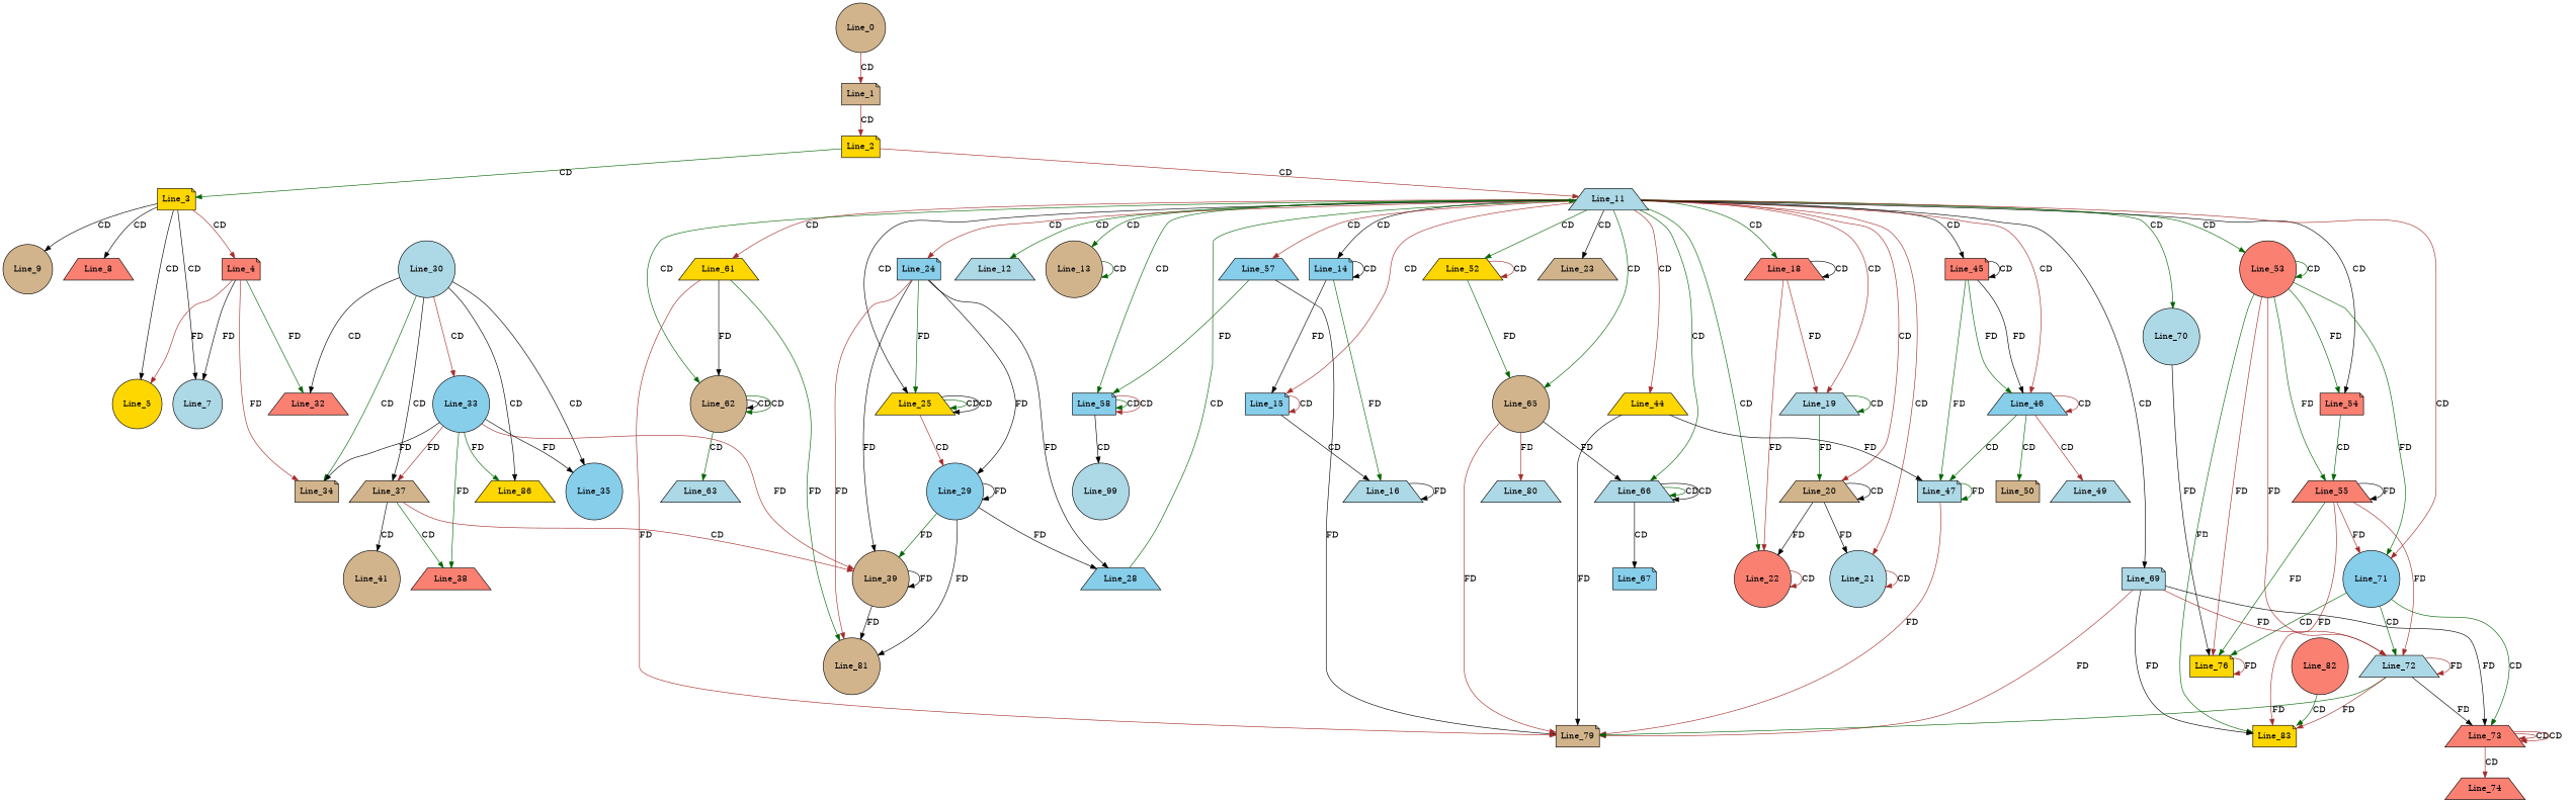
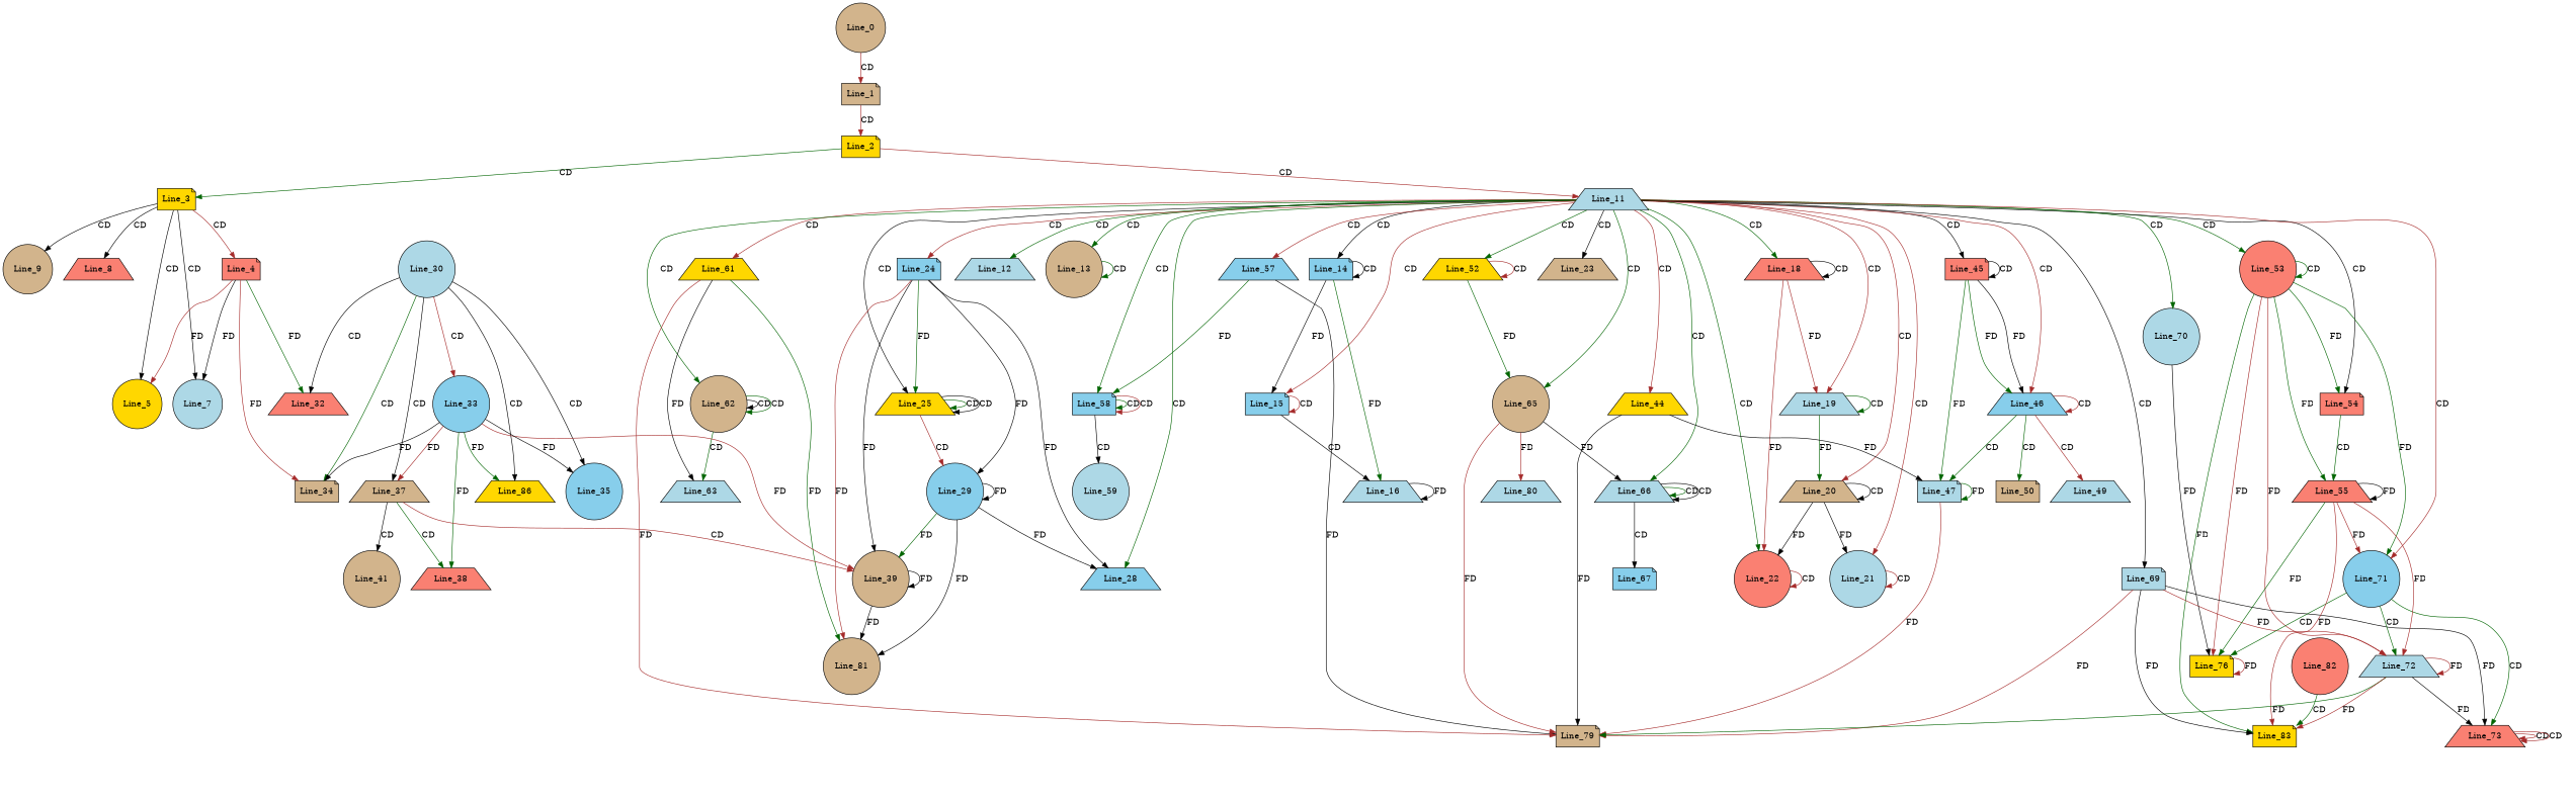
  digraph {
    node [fillcolor=lightblue shape=trapezium style=filled]
    edge [color=black]
    Line_0 [fillcolor=tan shape=circle]
    Line_1 [fillcolor=tan shape=note]
    Line_2 [fillcolor=gold shape=note]
    Line_3 [fillcolor=gold shape=note]
    Line_11
    Line_4 [fillcolor=salmon shape=note]
    Line_5 [fillcolor=gold shape=circle]
    Line_7 [shape=circle]
    Line_8 [fillcolor=salmon]
    Line_9 [fillcolor=tan shape=circle]
    Line_12
    Line_13 [fillcolor=tan shape=circle]
    Line_14 [fillcolor=skyblue shape=note]
    Line_15 [fillcolor=skyblue shape=note]
    Line_18 [fillcolor=salmon]
    Line_19
    Line_20 [fillcolor=tan]
    Line_21 [shape=circle]
    Line_22 [fillcolor=salmon shape=circle]
    Line_23 [fillcolor=tan]
    Line_24 [fillcolor=skyblue shape=note]
    Line_25 [fillcolor=gold]
    Line_28 [fillcolor=skyblue]
    Line_44 [fillcolor=gold]
    Line_45 [fillcolor=salmon shape=note]
    Line_46 [fillcolor=skyblue]
    Line_52 [fillcolor=gold]
    Line_53 [fillcolor=salmon shape=circle]
    Line_54 [fillcolor=salmon shape=note]
    Line_57 [fillcolor=skyblue]
    Line_58 [fillcolor=skyblue shape=note]
    Line_61 [fillcolor=gold]
    Line_62 [fillcolor=tan shape=circle]
    Line_65 [fillcolor=tan shape=circle]
    Line_66
    Line_69 [shape=note]
    Line_70 [shape=circle]
    Line_71 [fillcolor=skyblue shape=circle]
    Line_32 [fillcolor=salmon]
    Line_34 [fillcolor=tan shape=note]
    Line_16
    n42 [fillcolor=skyblue label=Line_29 shape=circle]
    Line_39 [fillcolor=tan shape=circle]
    Line_81 [fillcolor=tan shape=circle]
    Line_47 [shape=note]
    Line_79 [fillcolor=tan shape=note]
    Line_49
    Line_50 [fillcolor=tan shape=note]
    Line_55 [fillcolor=salmon]
    Line_72
    Line_76 [fillcolor=gold shape=note]
    Line_83 [fillcolor=gold shape=note]
-   Line_59 [shape=circle label=Line_99]
+   Line_59 [shape=circle]
    Line_63
    Line_80
    Line_67 [fillcolor=skyblue shape=note]
    Line_73 [fillcolor=salmon]
    Line_30 [shape=circle]
    Line_33 [fillcolor=skyblue shape=circle]
    Line_35 [fillcolor=skyblue shape=circle]
    n61 [fillcolor=gold label=Line_86]
    Line_37 [fillcolor=tan]
    Line_38 [fillcolor=salmon]
    Line_41 [fillcolor=tan shape=circle]
-   Line_74 [fillcolor=salmon]
    Line_82 [fillcolor=salmon shape=circle]
    Line_0 -> Line_1 [color=brown label=CD]
    Line_1 -> Line_2 [color=brown label=CD]
    Line_2 -> Line_3 [color=darkgreen label=CD]
    Line_2 -> Line_11 [color=brown label=CD]
    Line_3 -> Line_4 [color=brown label=CD]
    Line_3 -> Line_5 [label=CD]
    Line_3 -> Line_7 [label=CD]
    Line_3 -> Line_8 [label=CD]
    Line_3 -> Line_9 [label=CD]
    Line_11 -> Line_12 [color=darkgreen label=CD]
    Line_11 -> Line_13 [color=darkgreen label=CD]
    Line_11 -> Line_14 [label=CD]
    Line_11 -> Line_15 [color=brown label=CD]
    Line_11 -> Line_18 [color=darkgreen label=CD]
    Line_11 -> Line_19 [color=brown label=CD]
    Line_11 -> Line_20 [color=brown label=CD]
    Line_11 -> Line_21 [color=brown label=CD]
    Line_11 -> Line_22 [color=darkgreen label=CD]
    Line_11 -> Line_23 [label=CD]
    Line_11 -> Line_24 [color=brown label=CD]
    Line_11 -> Line_25 [label=CD]
-   Line_28 -> Line_11 [color=darkgreen label=CD]
+   Line_11 -> Line_28 [color=darkgreen label=CD]
    Line_11 -> Line_44 [color=brown label=CD]
    Line_11 -> Line_45 [label=CD]
    Line_11 -> Line_46 [color=brown label=CD]
    Line_11 -> Line_52 [color=darkgreen label=CD]
    Line_11 -> Line_53 [color=darkgreen label=CD]
    Line_11 -> Line_54 [label=CD]
    Line_11 -> Line_57 [color=brown label=CD]
    Line_11 -> Line_58 [color=darkgreen label=CD]
    Line_11 -> Line_61 [color=brown label=CD]
    Line_11 -> Line_62 [color=darkgreen label=CD]
    Line_11 -> Line_65 [color=darkgreen label=CD]
    Line_11 -> Line_66 [color=darkgreen label=CD]
    Line_11 -> Line_69 [label=CD]
    Line_11 -> Line_70 [color=darkgreen label=CD]
    Line_11 -> Line_71 [color=brown label=CD]
    Line_4 -> Line_5 [color=brown label=FD]
    Line_4 -> Line_7 [label=FD]
    Line_4 -> Line_32 [color=darkgreen label=FD]
    Line_4 -> Line_34 [color=brown label=FD]
    Line_13 -> Line_13 [color=darkgreen label=CD]
    Line_14 -> Line_14 [label=CD]
    Line_14 -> Line_15 [label=FD]
    Line_14 -> Line_16 [color=darkgreen label=FD]
    Line_15 -> Line_15 [color=brown label=CD]
    Line_15 -> Line_16 [label=CD]
    Line_18 -> Line_18 [label=CD]
    Line_18 -> Line_19 [color=brown label=FD]
    Line_18 -> Line_22 [color=brown label=FD]
    Line_19 -> Line_19 [color=darkgreen label=CD]
    Line_19 -> Line_20 [color=darkgreen label=FD]
    Line_20 -> Line_20 [label=CD]
    Line_20 -> Line_21 [label=FD]
    Line_20 -> Line_22 [label=FD]
    Line_21 -> Line_21 [color=brown label=CD]
    Line_22 -> Line_22 [color=brown label=CD]
    Line_24 -> Line_25 [color=darkgreen label=FD]
    Line_24 -> Line_28 [label=FD]
    Line_24 -> n42 [label=FD]
    Line_24 -> Line_39 [label=FD]
    Line_24 -> Line_81 [color=brown label=FD]
    Line_25 -> Line_25 [color=darkgreen label=CD]
    Line_25 -> Line_25 [label=CD]
    Line_25 -> n42 [color=brown label=CD]
    Line_44 -> Line_47 [label=FD]
    Line_44 -> Line_79 [label=FD]
    Line_45 -> Line_45 [label=CD]
    Line_45 -> Line_46 [color=darkgreen label=FD]
    Line_45 -> Line_46 [label=FD]
    Line_45 -> Line_47 [color=darkgreen label=FD]
    Line_46 -> Line_46 [color=brown label=CD]
    Line_46 -> Line_47 [color=darkgreen label=CD]
    Line_46 -> Line_49 [color=brown label=CD]
    Line_46 -> Line_50 [color=darkgreen label=CD]
    Line_52 -> Line_52 [color=brown label=CD]
    Line_52 -> Line_65 [color=darkgreen label=FD]
    Line_53 -> Line_53 [color=darkgreen label=CD]
    Line_53 -> Line_54 [color=darkgreen label=FD]
    Line_53 -> Line_71 [color=darkgreen label=FD]
    Line_53 -> Line_55 [color=darkgreen label=FD]
    Line_53 -> Line_72 [color=brown label=FD]
    Line_53 -> Line_76 [color=brown label=FD]
    Line_53 -> Line_83 [color=darkgreen label=FD]
    Line_54 -> Line_55 [color=darkgreen label=CD]
    Line_57 -> Line_58 [color=darkgreen label=FD]
    Line_57 -> Line_79 [label=FD]
    Line_58 -> Line_58 [color=darkgreen label=CD]
    Line_58 -> Line_58 [color=brown label=CD]
    Line_58 -> Line_59 [label=CD]
-   Line_61 -> Line_62 [label=FD]
+   Line_61 -> Line_63 [label=FD]
    Line_61 -> Line_81 [color=darkgreen label=FD]
    Line_61 -> Line_79 [color=brown label=FD]
    Line_62 -> Line_62 [label=CD]
    Line_62 -> Line_62 [color=darkgreen label=CD]
    Line_62 -> Line_63 [color=darkgreen label=CD]
    Line_65 -> Line_66 [label=FD]
    Line_65 -> Line_79 [color=brown label=FD]
    Line_65 -> Line_80 [color=brown label=FD]
    Line_66 -> Line_66 [color=darkgreen label=CD]
    Line_66 -> Line_66 [label=CD]
    Line_66 -> Line_67 [label=CD]
    Line_69 -> Line_79 [color=brown label=FD]
    Line_69 -> Line_72 [color=brown label=FD]
    Line_69 -> Line_83 [label=FD]
    Line_69 -> Line_73 [label=FD]
    Line_70 -> Line_76 [label=FD]
    Line_71 -> Line_72 [color=darkgreen label=CD]
    Line_71 -> Line_76 [color=darkgreen label=CD]
    Line_71 -> Line_73 [color=darkgreen label=CD]
    Line_16 -> Line_16 [label=FD]
    n42 -> Line_28 [label=FD]
    n42 -> n42 [label=FD]
    n42 -> Line_39 [color=darkgreen label=FD]
    n42 -> Line_81 [label=FD]
    Line_39 -> Line_39 [label=FD]
    Line_39 -> Line_81 [label=FD]
    Line_47 -> Line_47 [color=darkgreen label=FD]
    Line_47 -> Line_79 [color=brown label=FD]
    Line_55 -> Line_71 [color=brown label=FD]
    Line_55 -> Line_55 [label=FD]
    Line_55 -> Line_72 [color=brown label=FD]
    Line_55 -> Line_76 [color=darkgreen label=FD]
    Line_55 -> Line_83 [color=brown label=FD]
    Line_72 -> Line_79 [color=darkgreen label=FD]
    Line_72 -> Line_72 [color=brown label=FD]
    Line_72 -> Line_83 [color=brown label=FD]
    Line_72 -> Line_73 [label=FD]
    Line_76 -> Line_76 [color=brown label=FD]
    Line_73 -> Line_73 [color=brown label=CD]
    Line_73 -> Line_73 [color=brown label=CD]
-   Line_73 -> Line_74 [color=brown label=CD]
    Line_30 -> Line_32 [label=CD]
    Line_30 -> Line_34 [color=darkgreen label=CD]
    Line_30 -> Line_33 [color=brown label=CD]
    Line_30 -> Line_35 [label=CD]
    Line_30 -> n61 [label=CD]
    Line_30 -> Line_37 [label=CD]
    Line_33 -> Line_34 [label=FD]
    Line_33 -> Line_39 [color=brown label=FD]
    Line_33 -> Line_35 [label=FD]
    Line_33 -> n61 [color=darkgreen label=FD]
    Line_33 -> Line_37 [color=brown label=FD]
    Line_33 -> Line_38 [color=darkgreen label=FD]
    Line_37 -> Line_39 [color=brown label=CD]
    Line_37 -> Line_38 [color=darkgreen label=CD]
    Line_37 -> Line_41 [label=CD]
    Line_82 -> Line_83 [color=darkgreen label=CD]
  }
